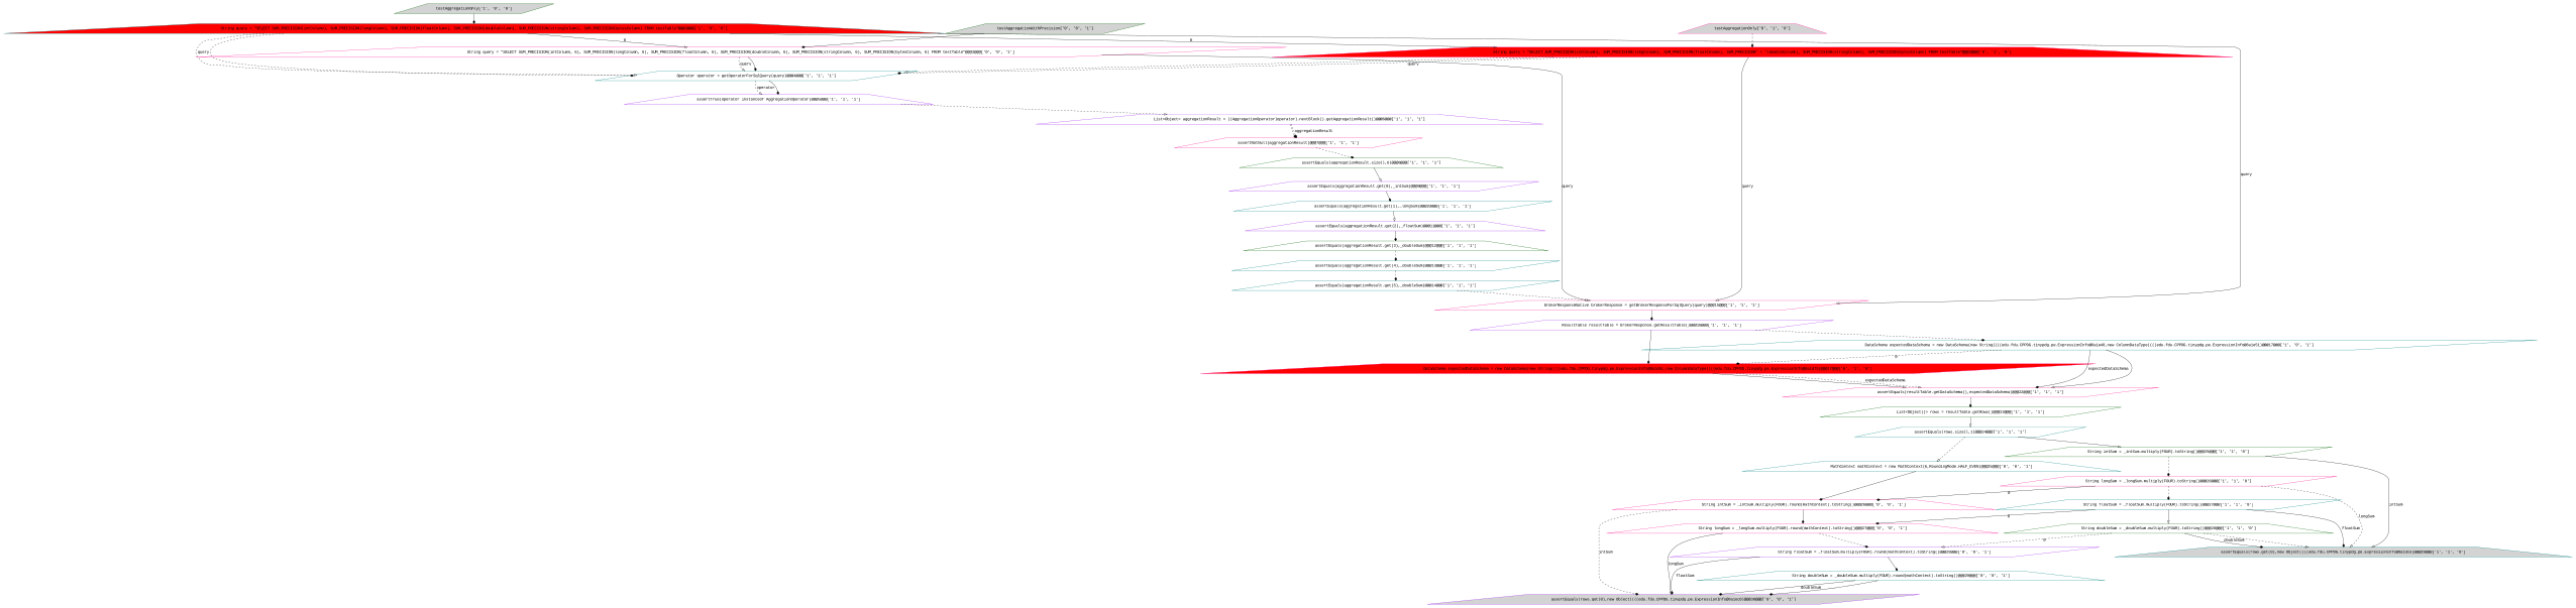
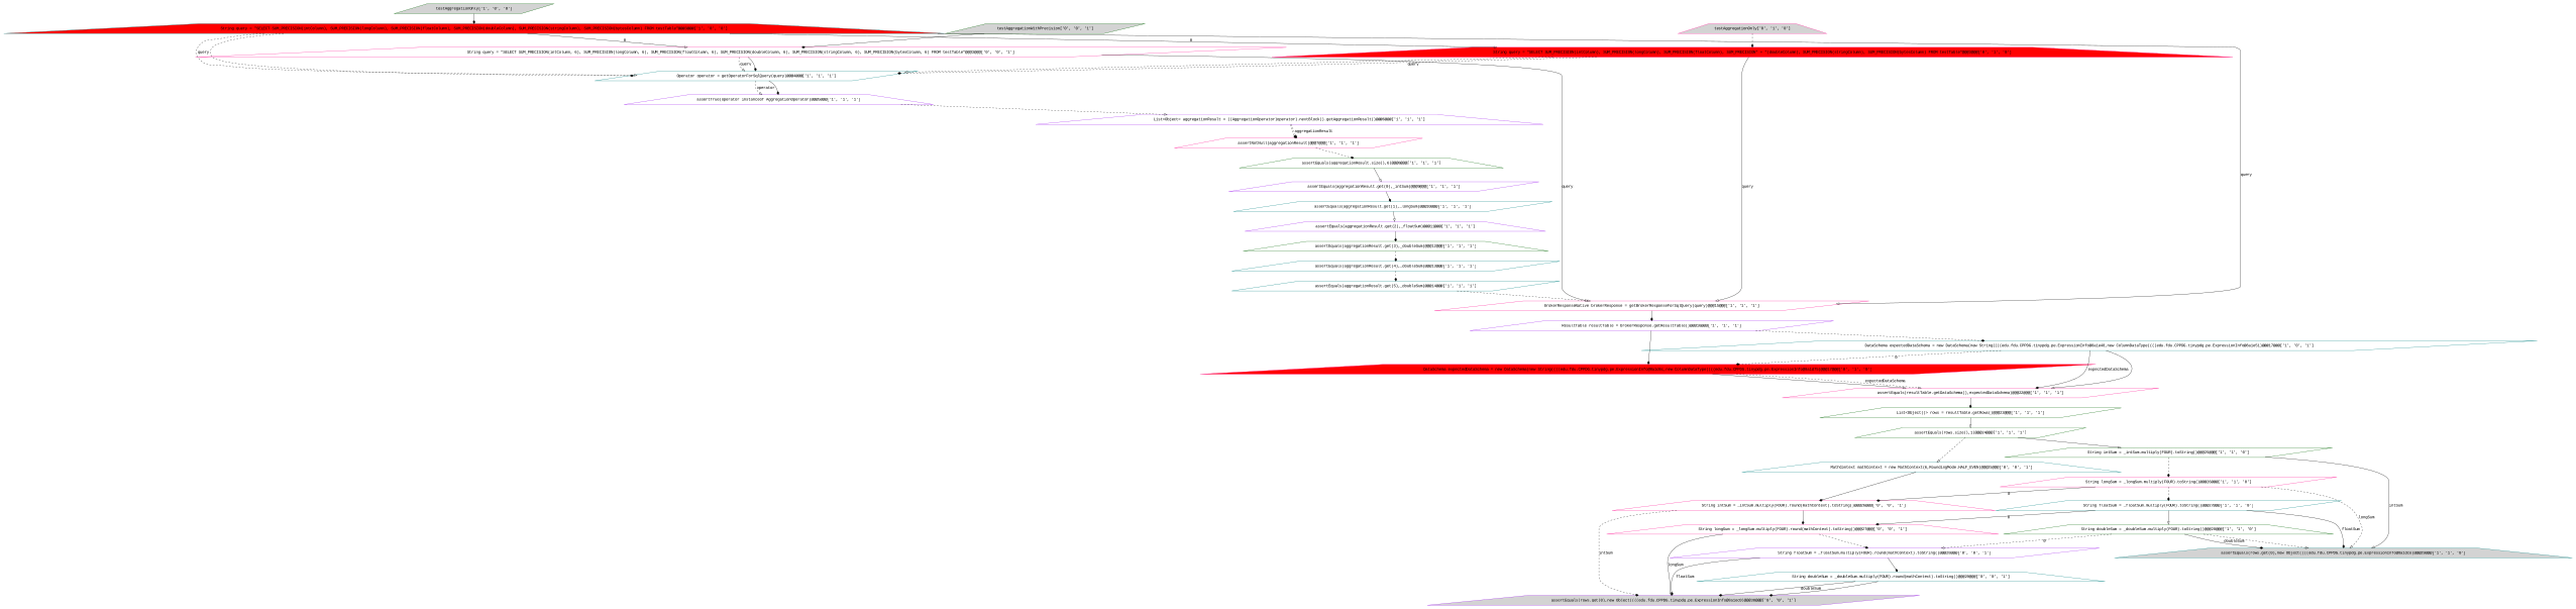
  digraph {
    fontname="Liberation Mono"
    node [color=teal fillcolor=white fontname="Liberation Mono" shape=parallelogram style=filled]
    edge [arrowhead=diamond fontname="Liberation Mono" style=solid]
    n1 [color=purple label="List<Object> aggregationResult = ((AggregationOperator)operator).nextBlock().getAggregationResult()@@@6@@@['1', '1', '1']" shape=trapezium]
    n2 [color=deeppink label="assertNotNull(aggregationResult)@@@7@@@['1', '1', '1']"]
    n3 [color=darkgreen label="assertEquals(aggregationResult.size(),6)@@@8@@@['1', '1', '1']" shape=trapezium]
    n4 [color=darkgreen label="String doubleSum = _doubleSum.multiply(FOUR).toString()@@@28@@@['1', '1', '0']" shape=trapezium]
    n5 [color=purple label="String floatSum = _floatSum.multiply(FOUR).round(mathContext).toString()@@@28@@@['0', '0', '1']"]
    n6 [fillcolor=lightgray label="assertEquals(rows.get(0),new Object((((edu.fdu.CPPDG.tinypdg.pe.ExpressionInfo@8a1dce)@@@29@@@['1', '1', '0']" shape=trapezium]
    n7 [color=purple fillcolor=lightgray label="assertEquals(rows.get(0),new Object((((edu.fdu.CPPDG.tinypdg.pe.ExpressionInfo@8a1ec0)@@@30@@@['0', '0', '1']"]
    n8 [label="String doubleSum = _doubleSum.multiply(FOUR).round(mathContext).toString()@@@29@@@['0', '0', '1']" shape=trapezium]
    n9 [color=darkgreen label="assertEquals(aggregationResult.get(3),_doubleSum)@@@12@@@['1', '1', '1']" shape=trapezium]
    n10 [label="assertEquals(aggregationResult.get(4),_doubleSum)@@@13@@@['1', '1', '1']"]
    n11 [label="assertEquals(aggregationResult.get(5),_doubleSum)@@@14@@@['1', '1', '1']"]
    n12 [color=darkgreen fillcolor=lightgray label="testAggregationWithPrecision['0', '0', '1']"]
    n13 [color=deeppink label="String query = \"SELECT SUM_PRECISION(intColumn, 6), SUM_PRECISION(longColumn, 6), SUM_PRECISION(floatColumn, 6), SUM_PRECISION(doubleColumn, 6), SUM_PRECISION(stringColumn, 6), SUM_PRECISION(bytesColumn, 6) FROM testTable\"@@@3@@@['0', '0', '1']"]
    n14 [label="Operator operator = getOperatorForSqlQuery(query)@@@4@@@['1', '1', '1']"]
    n15 [color=deeppink label="BrokerResponseNative brokerResponse = getBrokerResponseForSqlQuery(query)@@@15@@@['1', '1', '1']"]
    n16 [color=purple label="assertEquals(aggregationResult.get(0),_intSum)@@@9@@@['1', '1', '1']"]
    n17 [label="assertEquals(aggregationResult.get(1),_longSum)@@@10@@@['1', '1', '1']"]
    n18 [color=deeppink label="String longSum = _longSum.multiply(FOUR).round(mathContext).toString()@@@27@@@['0', '0', '1']" shape=trapezium]
    n19 [color=purple label="ResultTable resultTable = brokerResponse.getResultTable()@@@16@@@['1', '1', '1']"]
    n20 [label="DataSchema expectedDataSchema = new DataSchema(new String((((edu.fdu.CPPDG.tinypdg.pe.ExpressionInfo@8a1e48,new ColumnDataType((((edu.fdu.CPPDG.tinypdg.pe.ExpressionInfo@8a1e51)@@@17@@@['1', '0', '1']"]
    n21 [color=deeppink fillcolor=red label="DataSchema expectedDataSchema = new DataSchema(new String((((edu.fdu.CPPDG.tinypdg.pe.ExpressionInfo@8a1d6c,new ColumnDataType((((edu.fdu.CPPDG.tinypdg.pe.ExpressionInfo@8a1d75)@@@17@@@['0', '1', '0']"]
    n22 [color=deeppink label="assertEquals(resultTable.getDataSchema(),expectedDataSchema)@@@22@@@['1', '1', '1']"]
    n23 [color=deeppink fillcolor=lightgray label="testAggregationOnly['0', '1', '0']" shape=trapezium]
    n24 [color=deeppink fillcolor=red label="String query = \"SELECT SUM_PRECISION(intColumn), SUM_PRECISION(longColumn), SUM_PRECISION(floatColumn), SUM_PRECISION\" + \"(doubleColumn), SUM_PRECISION(stringColumn), SUM_PRECISION(bytesColumn) FROM testTable\"@@@3@@@['0', '1', '0']" shape=trapezium]
    n25 [color=darkgreen label="List<Object((> rows = resultTable.getRows()@@@23@@@['1', '1', '1']"]
-   n26 [label="assertEquals(rows.size(),1)@@@24@@@['1', '1', '1']"]
+   n26 [color=darkgreen label="assertEquals(rows.size(),1)@@@24@@@['1', '1', '1']"]
    n27 [color=darkgreen label="String intSum = _intSum.multiply(FOUR).toString()@@@25@@@['1', '1', '0']"]
    n28 [label="MathContext mathContext = new MathContext(6,RoundingMode.HALF_EVEN)@@@25@@@['0', '0', '1']" shape=trapezium]
    n29 [color=deeppink label="String longSum = _longSum.multiply(FOUR).toString()@@@26@@@['1', '1', '0']"]
    n30 [color=deeppink label="String intSum = _intSum.multiply(FOUR).round(mathContext).toString()@@@26@@@['0', '0', '1']" shape=trapezium]
    n31 [label="String floatSum = _floatSum.multiply(FOUR).toString()@@@27@@@['1', '1', '0']"]
    n32 [color=darkgreen fillcolor=lightgray label="testAggregationOnly['1', '0', '0']"]
    n33 [fillcolor=red label="String query = \"SELECT SUM_PRECISION(intColumn), SUM_PRECISION(longColumn), SUM_PRECISION(floatColumn), SUM_PRECISION(doubleColumn), SUM_PRECISION(stringColumn), SUM_PRECISION(bytesColumn) FROM testTable\"@@@3@@@['1', '0', '0']" shape=trapezium]
    n34 [color=purple label="assertEquals(aggregationResult.get(2),_floatSum)@@@11@@@['1', '1', '1']" shape=trapezium]
    n35 [color=purple label="assertTrue(operator instanceof AggregationOperator)@@@5@@@['1', '1', '1']" shape=trapezium]
    n1 -> n2 [style=dashed]
    n1 -> n2 [label=aggregationResult style=dashed]
    n2 -> n3 [style=dashed]
    n3 -> n16 [arrowhead=onormal]
    n4 -> n5 [arrowhead=onormal label=0 style=dashed]
    n4 -> n6 [arrowhead=onormal style=dashed]
    n4 -> n6 [label=doubleSum]
    n5 -> n7 [label=floatSum]
    n5 -> n8
    n8 -> n7 [label=doubleSum]
    n8 -> n7
    n9 -> n10 [style=dashed]
    n10 -> n11 [style=dashed]
    n11 -> n15 [arrowhead=onormal style=dashed]
    n12 -> n13
    n13 -> n14
    n13 -> n14 [arrowhead=onormal label=query style=dashed]
    n13 -> n15 [arrowhead=onormal label=query]
    n14 -> n35 [arrowhead=onormal label=operator style=dashed]
    n14 -> n35
    n15 -> n19
    n16 -> n17
    n17 -> n34 [arrowhead=onormal]
    n18 -> n5 [style=dashed]
    n18 -> n7 [arrowhead=onormal label=longSum]
    n19 -> n20 [style=dashed]
    n19 -> n21
    n20 -> n21 [label=0 style=dashed]
    n20 -> n22 [label=expectedDataSchema]
    n20 -> n22 [arrowhead=onormal]
    n21 -> n22 [arrowhead=onormal]
    n21 -> n22 [arrowhead=onormal label=expectedDataSchema style=dashed]
    n22 -> n25
    n23 -> n24 [style=dashed]
    n24 -> n14 [arrowhead=onormal style=dashed]
    n24 -> n14 [label=query style=dashed]
    n24 -> n15 [arrowhead=onormal label=query]
    n25 -> n26 [arrowhead=onormal]
    n26 -> n27 [arrowhead=onormal]
    n26 -> n28 [arrowhead=onormal style=dashed]
    n27 -> n6 [arrowhead=onormal label=intSum]
    n27 -> n29 [style=dashed]
    n28 -> n30
    n29 -> n6 [arrowhead=onormal label=longSum style=dashed]
    n29 -> n30 [label=0]
    n29 -> n31 [style=dashed]
    n30 -> n7 [label=intSum style=dashed]
    n30 -> n18
    n31 -> n4 [arrowhead=onormal]
    n31 -> n6 [label=floatSum]
    n31 -> n18 [label=0]
    n32 -> n33
    n33 -> n13 [arrowhead=onormal label=0]
    n33 -> n14 [style=dashed]
    n33 -> n14 [arrowhead=onormal label=query style=dashed]
    n33 -> n15 [arrowhead=onormal label=query]
    n33 -> n24 [arrowhead=onormal label=0]
    n34 -> n9
    n35 -> n1 [arrowhead=onormal style=dashed]
  }
